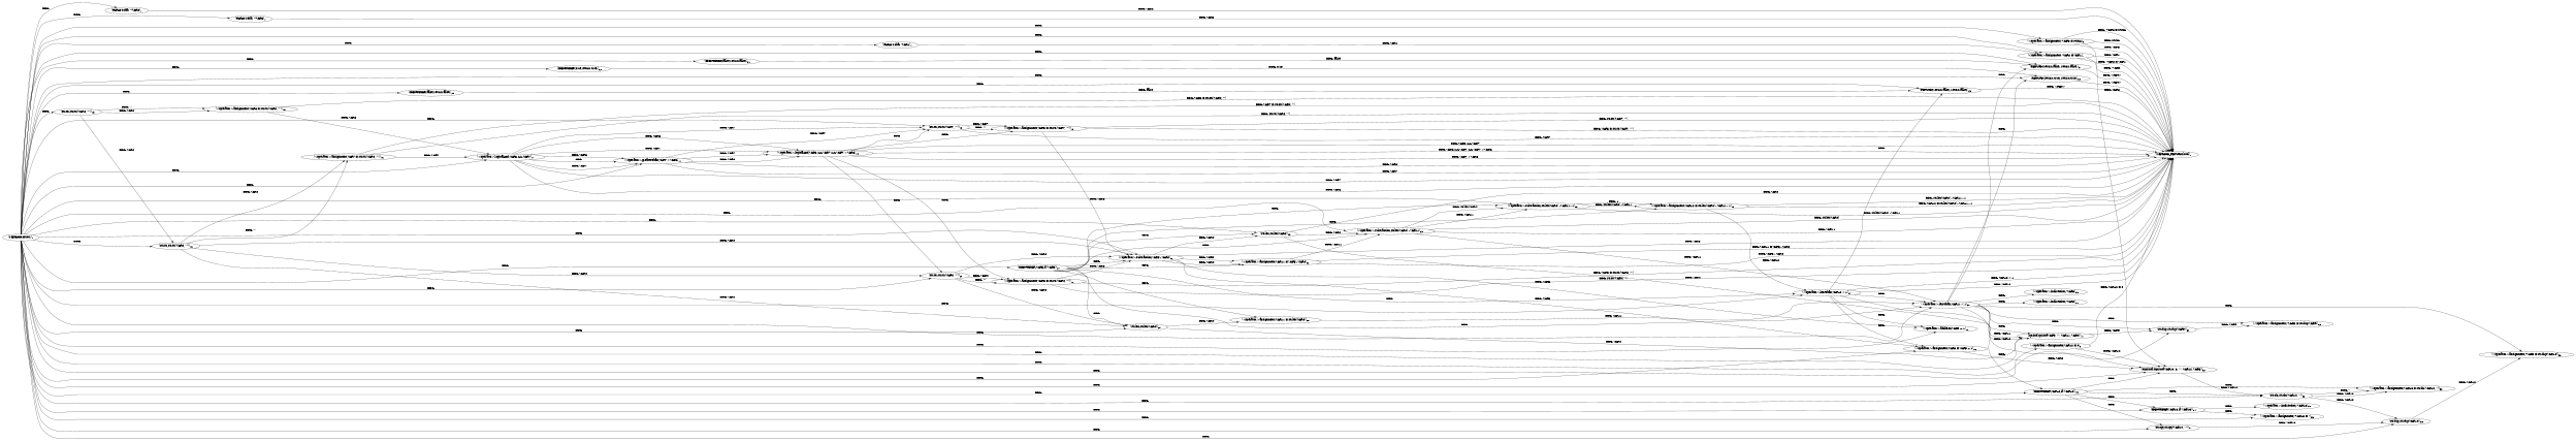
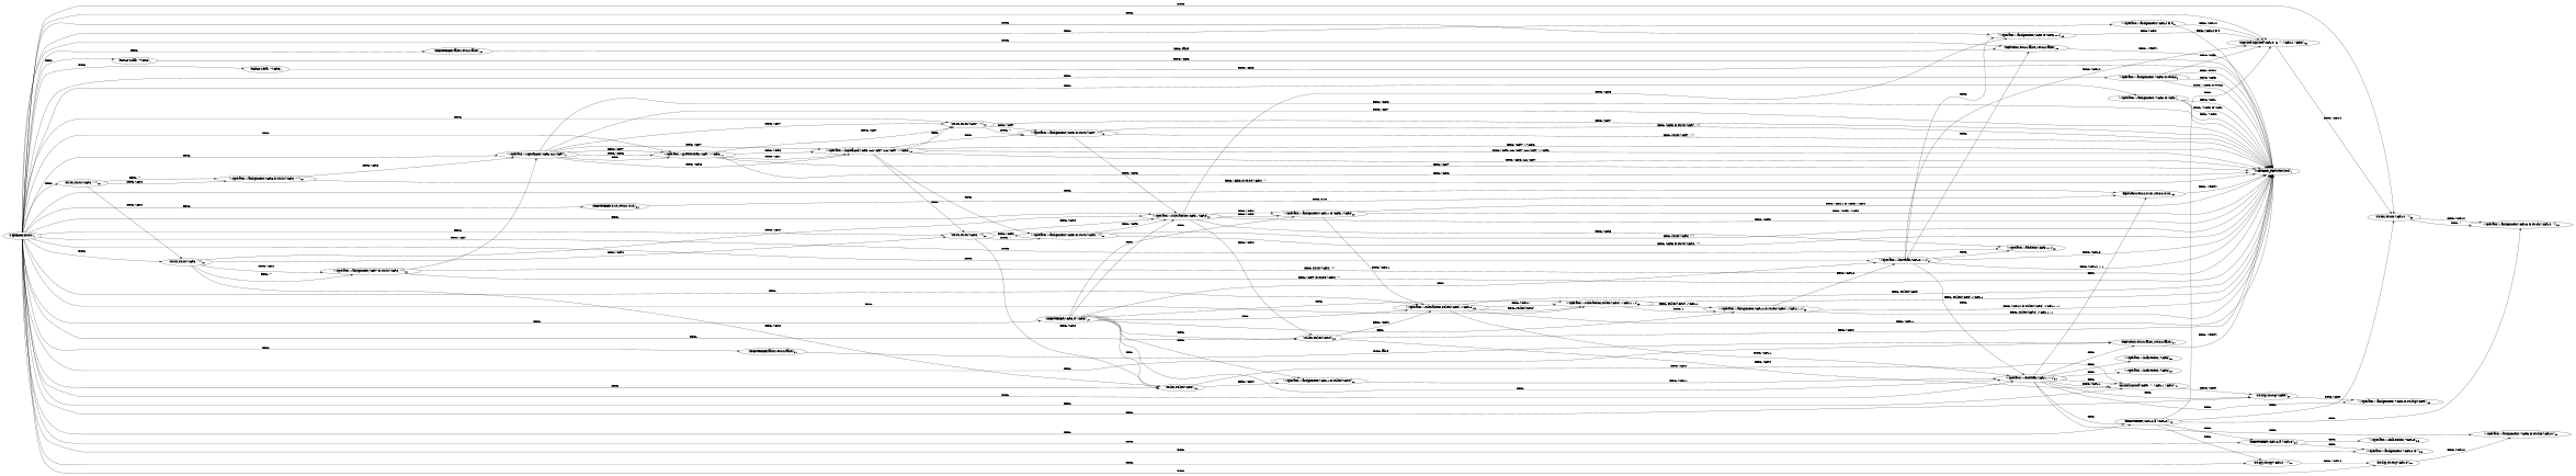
  digraph {
    rankdir=LR
    n1 [label=<(METHOD,FUN1)<SUB>1</SUB>>]
-   n2 [label=<(PARAM,char *VAR1)<SUB>1</SUB>>]
    n3 [label=<(PARAM,char **VAR2)<SUB>1</SUB>>]
    n4 [label=<(PARAM,char **VAR3)<SUB>1</SUB>>]
    n5 [label=<(&lt;operator&gt;.assignment,*VAR8 = NULL)<SUB>3</SUB>>]
    n6 [label=<(&lt;operator&gt;.assignment,VAR12 = 0)<SUB>5</SUB>>]
    n7 [label=<(&lt;operator&gt;.assignment,*VAR2 = VAR1)<SUB>7</SUB>>]
    n8 [label=<(sprintf,sprintf(VAR9, &quot;&quot;, VAR11, VAR4))<SUB>47</SUB>>]
    n9 [label=<(RETURN,return true;,return true;)<SUB>62</SUB>>]
    n10 [label=<(IDENTIFIER,VAR5,if (VAR5))<SUB>21</SUB>>]
    n11 [label=<(&lt;operator&gt;.lessThan,VAR11 &lt; 1)<SUB>30</SUB>>]
    n12 [label=<(IDENTIFIER,VAR12,if (VAR12))<SUB>49</SUB>>]
    n13 [label=<(IDENTIFIER,true,return true;)<SUB>62</SUB>>]
    n14 [label=<(strstr,strstr(VAR4, &quot;&quot;))<SUB>15</SUB>>]
    n15 [label=<(strstr,strstr(VAR4, &quot;&quot;))<SUB>16</SUB>>]
    n16 [label=<(&lt;operator&gt;.assignment,VAR8 = VAR5 + 1)<SUB>26</SUB>>]
    n17 [label=<(RETURN,return false;,return false;)<SUB>31</SUB>>]
    n18 [label=<(snprintf,snprintf(VAR10, 6, &quot;&quot;, VAR12, VAR8))<SUB>52</SUB>>]
    n19 [label=<(strdup,strdup(VAR10))<SUB>59</SUB>>]
    n20 [label=<(strdup,strdup(VAR9))<SUB>60</SUB>>]
    n21 [label=<(&lt;operator&gt;.logicalAnd,VAR6 &amp;&amp; VAR7)<SUB>17</SUB>>]
    n22 [label=<(&lt;operator&gt;.greaterThan,VAR7 &gt; VAR6)<SUB>17</SUB>>]
    n23 [label=<(&lt;operator&gt;.lessThan,VAR12 &lt; 1)<SUB>24</SUB>>]
    n24 [label=<(IDENTIFIER,false,return false;)<SUB>31</SUB>>]
    n25 [label=<(IDENTIFIER,VAR13,if (VAR13))<SUB>54</SUB>>]
    n26 [label=<(strcpy,strcpy(VAR10, &quot;&quot;))<SUB>57</SUB>>]
    n27 [label=<(strstr,strstr(VAR7, &quot;&quot;))<SUB>18</SUB>>]
    n28 [label=<(&lt;operator&gt;.subtraction,VAR5 - VAR4)<SUB>22</SUB>>]
    n29 [label=<(&lt;operator&gt;.subtraction,strlen(VAR4) - VAR11 - 1)<SUB>23</SUB>>]
    n30 [label=<(RETURN,return false;,return false;)<SUB>25</SUB>>]
    n31 [label=<(&lt;operator&gt;.addition,VAR5 + 1)<SUB>26</SUB>>]
    n32 [label=<(strchr,strchr(VAR10, ''))<SUB>53</SUB>>]
    n33 [label=<(&lt;operator&gt;.assignment,*VAR13 = '')<SUB>55</SUB>>]
    n34 [label=<(strstr,strstr(VAR4, &quot;&quot;))<SUB>20</SUB>>]
    n35 [label=<(&lt;operator&gt;.subtraction,strlen(VAR4) - VAR11)<SUB>23</SUB>>]
    n36 [label=<(IDENTIFIER,false,return false;)<SUB>25</SUB>>]
    n37 [label=<(strlen,strlen(VAR4))<SUB>28</SUB>>]
    n38 [label=<(strlen,strlen(VAR4))<SUB>23</SUB>>]
    n39 [label=<(METHOD_RETURN,bool)<SUB>1</SUB>>]
    n40 [label=<(&lt;operator&gt;.assignment,VAR11 = VAR5 - VAR4)<SUB>22</SUB>>]
    n41 [label=<(&lt;operator&gt;.assignment,VAR12 = strlen(VAR4) - VAR11 - 1)<SUB>23</SUB>>]
    n42 [label=<(&lt;operator&gt;.assignment,VAR11 = strlen(VAR4))<SUB>28</SUB>>]
    n43 [label=<(&lt;operator&gt;.assignment,*VAR3 = strdup(VAR10))<SUB>59</SUB>>]
    n44 [label=<(&lt;operator&gt;.assignment,*VAR2 = strdup(VAR9))<SUB>60</SUB>>]
    n45 [label=<(&lt;operator&gt;.indirection,*VAR3)<SUB>59</SUB>>]
    n46 [label=<(&lt;operator&gt;.indirection,*VAR2)<SUB>60</SUB>>]
    n47 [label=<(&lt;operator&gt;.assignment,VAR13 = strchr(VAR10, ''))<SUB>53</SUB>>]
    n48 [label=<(&lt;operator&gt;.assignment,VAR6 = strstr(VAR4, &quot;&quot;))<SUB>15</SUB>>]
    n49 [label=<(&lt;operator&gt;.assignment,VAR7 = strstr(VAR4, &quot;&quot;))<SUB>16</SUB>>]
    n50 [label=<(&lt;operator&gt;.logicalAnd,VAR6 &amp;&amp; VAR7 &amp;&amp; VAR7 &gt; VAR6)<SUB>18</SUB>>]
    n51 [label=<(&lt;operator&gt;.indirection,*VAR13)<SUB>55</SUB>>]
    n52 [label=<(&lt;operator&gt;.assignment,VAR5 = strstr(VAR7, &quot;&quot;))<SUB>18</SUB>>]
    n53 [label=<(&lt;operator&gt;.assignment,VAR5 = strstr(VAR4, &quot;&quot;))<SUB>20</SUB>>]
-   n1 -> n2 [label="DDG: "]
    n1 -> n3 [label="DDG: "]
    n1 -> n4 [label="DDG: "]
    n1 -> n5 [label="DDG: "]
    n1 -> n6 [label="DDG: "]
    n1 -> n7 [label="DDG: "]
    n1 -> n8 [label="DDG: "]
    n1 -> n9 [label="DDG: "]
    n1 -> n10 [label="DDG: "]
    n1 -> n11 [label="DDG: "]
    n1 -> n12 [label="DDG: "]
    n1 -> n13 [label="DDG: "]
    n1 -> n14 [label="DDG: "]
    n1 -> n15 [label="DDG: "]
    n1 -> n16 [label="DDG: "]
    n1 -> n17 [label="DDG: "]
    n1 -> n18 [label="DDG: "]
    n1 -> n19 [label="DDG: "]
    n1 -> n20 [label="DDG: "]
    n1 -> n21 [label="DDG: "]
    n1 -> n22 [label="DDG: "]
    n1 -> n23 [label="DDG: "]
    n1 -> n24 [label="DDG: "]
    n1 -> n25 [label="DDG: "]
    n1 -> n26 [label="DDG: "]
    n1 -> n27 [label="DDG: "]
    n1 -> n28 [label="DDG: "]
    n1 -> n29 [label="DDG: "]
    n1 -> n30 [label="DDG: "]
    n1 -> n31 [label="DDG: "]
    n1 -> n32 [label="DDG: "]
    n1 -> n33 [label="DDG: "]
    n1 -> n34 [label="DDG: "]
    n1 -> n35 [label="DDG: "]
    n1 -> n36 [label="DDG: "]
    n1 -> n37 [label="DDG: "]
    n1 -> n38 [label="DDG: "]
-   n2 -> n7 [label="DDG: VAR1"]
    n3 -> n39 [label="DDG: VAR2"]
    n4 -> n39 [label="DDG: VAR3"]
    n5 -> n18 [label="DDG: VAR8"]
    n5 -> n39 [label="DDG: VAR8"]
    n5 -> n39 [label="DDG: *VAR8 = NULL"]
    n5 -> n39 [label="DDG: NULL"]
    n6 -> n18 [label="DDG: VAR12"]
    n6 -> n39 [label="DDG: VAR12 = 0"]
    n7 -> n39 [label="DDG: *VAR2"]
    n7 -> n39 [label="DDG: VAR1"]
    n7 -> n39 [label="DDG: *VAR2 = VAR1"]
    n8 -> n20 [label="DDG: VAR9"]
    n9 -> n39 [label="DDG: &lt;RET&gt;"]
    n10 -> n11 [label="CDG: "]
    n10 -> n23 [label="CDG: "]
    n10 -> n28 [label="CDG: "]
    n10 -> n29 [label="CDG: "]
    n10 -> n35 [label="CDG: "]
    n10 -> n37 [label="CDG: "]
    n10 -> n38 [label="CDG: "]
    n10 -> n40 [label="CDG: "]
    n10 -> n41 [label="CDG: "]
    n10 -> n42 [label="CDG: "]
    n11 -> n8 [label="DDG: VAR11"]
    n11 -> n8 [label="CDG: "]
    n11 -> n9 [label="CDG: "]
    n11 -> n12 [label="CDG: "]
    n11 -> n17 [label="CDG: "]
    n11 -> n20 [label="CDG: "]
    n11 -> n43 [label="CDG: "]
    n11 -> n44 [label="CDG: "]
    n11 -> n45 [label="CDG: "]
    n11 -> n46 [label="CDG: "]
    n12 -> n18 [label="CDG: "]
    n12 -> n25 [label="CDG: "]
    n12 -> n26 [label="CDG: "]
    n12 -> n32 [label="CDG: "]
    n12 -> n47 [label="CDG: "]
    n13 -> n9 [label="DDG: true"]
    n14 -> n15 [label="DDG: VAR4"]
    n14 -> n48 [label="DDG: VAR4"]
    n14 -> n48 [label="DDG: &quot;&quot;"]
    n15 -> n28 [label="DDG: VAR4"]
    n15 -> n34 [label="DDG: VAR4"]
    n15 -> n37 [label="DDG: VAR4"]
    n15 -> n49 [label="DDG: VAR4"]
    n15 -> n49 [label="DDG: &quot;&quot;"]
    n16 -> n18 [label="DDG: VAR8"]
    n17 -> n39 [label="DDG: &lt;RET&gt;"]
    n18 -> n32 [label="DDG: VAR10"]
    n19 -> n43 [label="DDG: VAR10"]
    n20 -> n44 [label="DDG: VAR9"]
    n21 -> n22 [label="DDG: VAR7"]
    n21 -> n22 [label="DDG: VAR6"]
    n21 -> n22 [label="CDG: "]
    n21 -> n27 [label="DDG: VAR7"]
    n21 -> n39 [label="DDG: VAR6"]
    n21 -> n39 [label="DDG: VAR7"]
    n21 -> n50 [label="DDG: VAR6"]
    n21 -> n50 [label="DDG: VAR7"]
    n22 -> n27 [label="DDG: VAR7"]
    n22 -> n39 [label="DDG: VAR7"]
    n22 -> n39 [label="DDG: VAR6"]
    n22 -> n50 [label="DDG: VAR7"]
    n22 -> n50 [label="DDG: VAR6"]
    n23 -> n11 [label="CDG: "]
    n23 -> n16 [label="CDG: "]
    n23 -> n18 [label="DDG: VAR12"]
    n23 -> n30 [label="CDG: "]
    n23 -> n31 [label="CDG: "]
    n23 -> n39 [label="DDG: VAR12"]
    n23 -> n39 [label="DDG: VAR12 &lt; 1"]
    n24 -> n17 [label="DDG: false"]
    n25 -> n33 [label="CDG: "]
    n25 -> n51 [label="CDG: "]
    n26 -> n19 [label="DDG: VAR10"]
    n27 -> n39 [label="DDG: VAR7"]
    n27 -> n52 [label="DDG: VAR7"]
    n27 -> n52 [label="DDG: &quot;&quot;"]
    n28 -> n16 [label="DDG: VAR5"]
    n28 -> n31 [label="DDG: VAR5"]
    n28 -> n38 [label="DDG: VAR4"]
    n28 -> n39 [label="DDG: VAR5"]
    n28 -> n40 [label="DDG: VAR5"]
    n28 -> n40 [label="DDG: VAR4"]
    n29 -> n39 [label="DDG: strlen(VAR4) - VAR11"]
    n29 -> n41 [label="DDG: strlen(VAR4) - VAR11"]
    n29 -> n41 [label="DDG: 1"]
    n30 -> n39 [label="DDG: &lt;RET&gt;"]
-   n32 -> n19 [label="DDG: VAR10"]
    n32 -> n47 [label="DDG: VAR10"]
    n32 -> n47 [label="DDG: ''"]
    n34 -> n28 [label="DDG: VAR4"]
    n34 -> n37 [label="DDG: VAR4"]
    n34 -> n53 [label="DDG: VAR4"]
    n34 -> n53 [label="DDG: &quot;&quot;"]
    n35 -> n11 [label="DDG: VAR11"]
    n35 -> n29 [label="DDG: strlen(VAR4)"]
    n35 -> n29 [label="DDG: VAR11"]
    n35 -> n39 [label="DDG: strlen(VAR4)"]
    n35 -> n39 [label="DDG: VAR11"]
    n36 -> n30 [label="DDG: false"]
    n37 -> n8 [label="DDG: VAR4"]
    n37 -> n42 [label="DDG: VAR4"]
    n38 -> n8 [label="DDG: VAR4"]
    n38 -> n35 [label="DDG: VAR4"]
    n38 -> n39 [label="DDG: VAR4"]
    n40 -> n35 [label="DDG: VAR11"]
    n40 -> n39 [label="DDG: VAR5 - VAR4"]
    n40 -> n39 [label="DDG: VAR11 = VAR5 - VAR4"]
    n41 -> n23 [label="DDG: VAR12"]
    n41 -> n39 [label="DDG: strlen(VAR4) - VAR11 - 1"]
    n41 -> n39 [label="DDG: VAR12 = strlen(VAR4) - VAR11 - 1"]
    n42 -> n11 [label="DDG: VAR11"]
    n48 -> n21 [label="DDG: VAR6"]
    n48 -> n39 [label="DDG: VAR6 = strstr(VAR4, &quot;&quot;)"]
    n49 -> n21 [label="DDG: VAR7"]
    n49 -> n39 [label="DDG: strstr(VAR4, &quot;&quot;)"]
    n49 -> n39 [label="DDG: VAR7 = strstr(VAR4, &quot;&quot;)"]
    n50 -> n27 [label="CDG: "]
    n50 -> n34 [label="CDG: "]
    n50 -> n39 [label="DDG: VAR6 &amp;&amp; VAR7"]
    n50 -> n39 [label="DDG: VAR7 &gt; VAR6"]
    n50 -> n39 [label="DDG: VAR6 &amp;&amp; VAR7 &amp;&amp; VAR7 &gt; VAR6"]
    n50 -> n52 [label="CDG: "]
    n50 -> n53 [label="CDG: "]
    n52 -> n28 [label="DDG: VAR5"]
    n52 -> n39 [label="DDG: strstr(VAR7, &quot;&quot;)"]
    n52 -> n39 [label="DDG: VAR5 = strstr(VAR7, &quot;&quot;)"]
    n53 -> n28 [label="DDG: VAR5"]
    n53 -> n39 [label="DDG: strstr(VAR4, &quot;&quot;)"]
    n53 -> n39 [label="DDG: VAR5 = strstr(VAR4, &quot;&quot;)"]
  }
